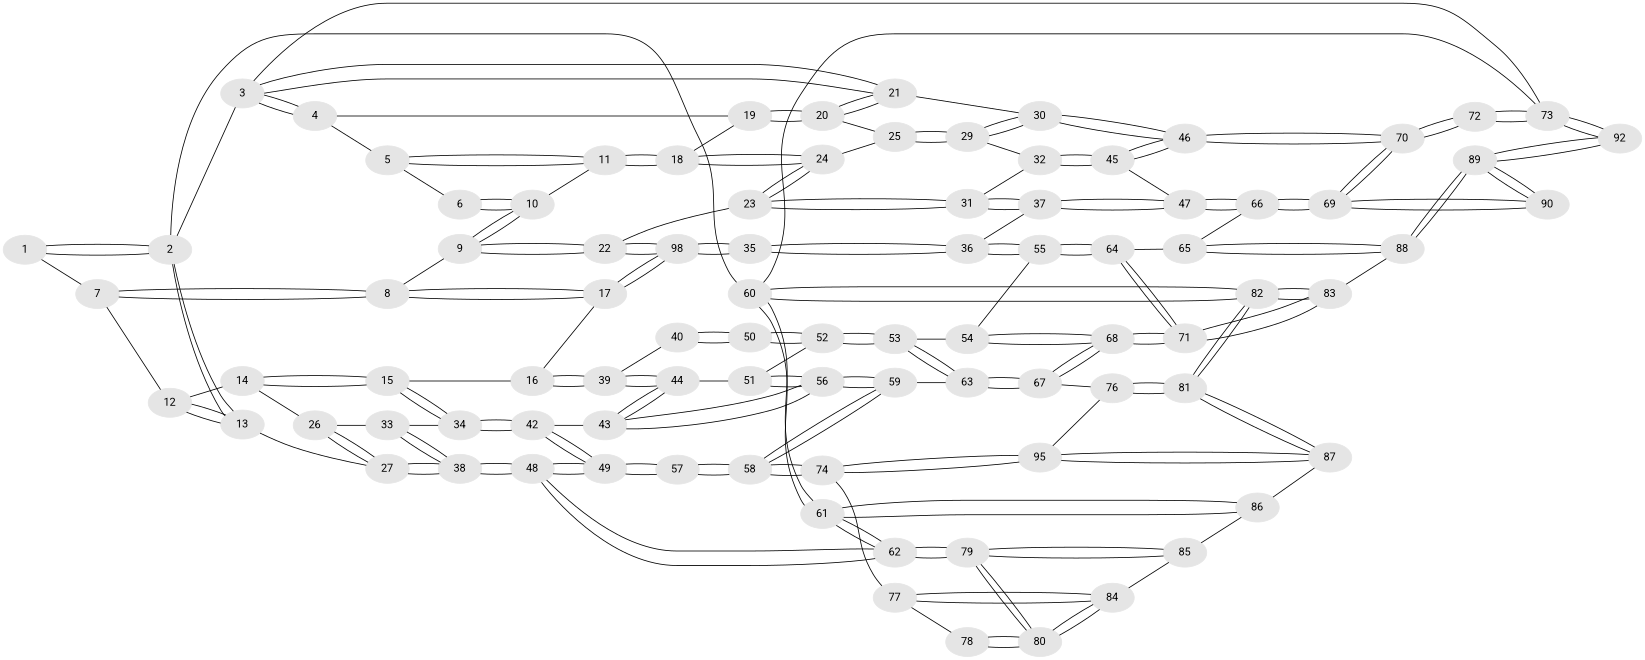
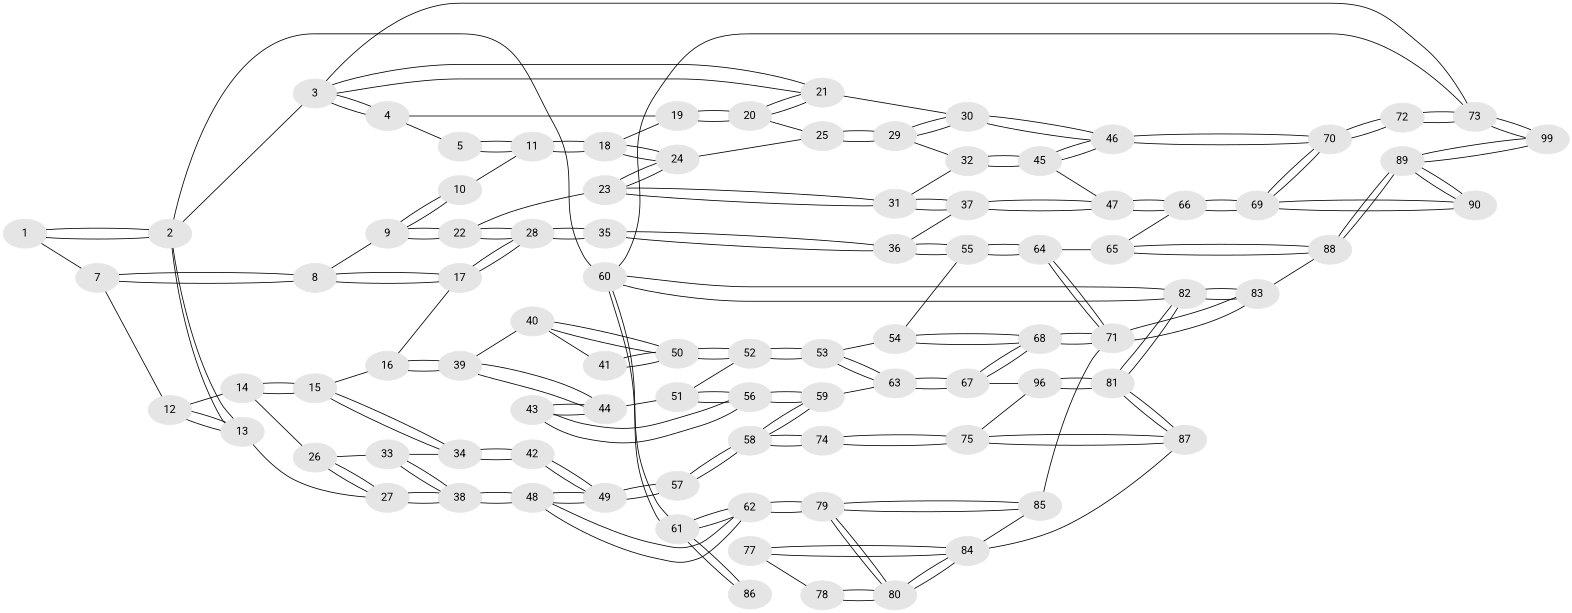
  graph {
    fontname=Roboto
    rankdir=LR
    node [color=gray90 fontname=Roboto style=filled]
    edge [fontname=Roboto]
    1
    2
    7
    3
    13
    60
    8
    12
    4
    21
    73
    27
    61
    82
    5
    19
    30
-   92
-   6
+   92 [label=99]
    11
    20
    10
    18
    9
    17
    14
    22
-   28 [label=98]
+   28
    23
    24
    15
    26
    38
    16
    34
    33
    39
    42
    40
    44
    35
    25
    29
    46
    31
    32
    37
    48
    36
    45
    70
    47
    43
    49
    55
+   41
    50
    64
    66
    62
    51
    52
    56
    57
    59
    72
    69
    79
    58
    53
    54
    63
    68
    67
    71
    65
    74
-   75 [label=95]
+   75
    77
    86
    83
    87
    80
    85
-   76
+   76 [label=96]
    88
    89
    90
    81
    78
    84
    1 -- 2
    1 -- 2
    1 -- 7
    2 -- 3
    2 -- 13
    2 -- 13
    2 -- 60
    7 -- 8
    7 -- 8
    7 -- 12
    3 -- 4
    3 -- 4
    3 -- 21
    3 -- 21
    3 -- 73
    13 -- 27
    60 -- 73
    60 -- 61
    60 -- 61
    60 -- 82
    60 -- 82
    8 -- 9
    8 -- 17
    8 -- 17
    12 -- 13
    12 -- 13
    12 -- 14
    4 -- 5
    4 -- 19
    21 -- 30
    73 -- 92
    73 -- 92
    27 -- 38
    27 -- 38
    61 -- 62
    61 -- 62
    61 -- 86
    61 -- 86
    82 -- 83
    82 -- 83
-   5 -- 6
    5 -- 11
    5 -- 11
    19 -- 20
    19 -- 20
    30 -- 46
    30 -- 46
-   6 -- 10
-   6 -- 10
    11 -- 18
    11 -- 18
    20 -- 21
    20 -- 21
    20 -- 25
    10 -- 11
    18 -- 19
    18 -- 24
    18 -- 24
    9 -- 10
    9 -- 10
    9 -- 22
    9 -- 22
    17 -- 28
    17 -- 28
    14 -- 15
    14 -- 15
    14 -- 26
    22 -- 28
    22 -- 28
    22 -- 23
    28 -- 35
    28 -- 35
    23 -- 24
    23 -- 24
    23 -- 31
    23 -- 31
    24 -- 25
    15 -- 16
    15 -- 34
    15 -- 34
    26 -- 27
    26 -- 27
    26 -- 33
    38 -- 48
    38 -- 48
    16 -- 17
    16 -- 39
    16 -- 39
    34 -- 42
    34 -- 42
    33 -- 38
    33 -- 38
    33 -- 34
    39 -- 40
    39 -- 44
    39 -- 44
-   42 -- 43
    42 -- 49
    42 -- 49
+   40 -- 41
    40 -- 50
    40 -- 50
    44 -- 51
    35 -- 36
    35 -- 36
    25 -- 29
    25 -- 29
    29 -- 30
    29 -- 30
    29 -- 32
    46 -- 70
    46 -- 70
    31 -- 32
    31 -- 37
    31 -- 37
    32 -- 45
    32 -- 45
    37 -- 47
    37 -- 47
    48 -- 49
    48 -- 49
    48 -- 62
    48 -- 62
    36 -- 37
    36 -- 55
    36 -- 55
    45 -- 46
    45 -- 46
    45 -- 47
    70 -- 72
    70 -- 72
    47 -- 66
    47 -- 66
    43 -- 44
    43 -- 44
    43 -- 56
    43 -- 56
    49 -- 57
    49 -- 57
    55 -- 64
    55 -- 64
+   41 -- 50
+   41 -- 50
    50 -- 52
    50 -- 52
    64 -- 71
    64 -- 71
    64 -- 65
    66 -- 69
    66 -- 69
    62 -- 79
    62 -- 79
    51 -- 52
    51 -- 56
    51 -- 56
    52 -- 53
    52 -- 53
    56 -- 59
    56 -- 59
    57 -- 58
    57 -- 58
    59 -- 63
    72 -- 73
    72 -- 73
    69 -- 70
    69 -- 70
    69 -- 90
    69 -- 90
    79 -- 80
    79 -- 80
    79 -- 85
    79 -- 85
    58 -- 59
    58 -- 59
    58 -- 74
    58 -- 74
    53 -- 54
    53 -- 63
    53 -- 63
    54 -- 55
    54 -- 68
    54 -- 68
    63 -- 67
    63 -- 67
    68 -- 71
    68 -- 71
    67 -- 68
    67 -- 68
    67 -- 76
    71 -- 83
    71 -- 83
    65 -- 66
    65 -- 88
    65 -- 88
    74 -- 75
    74 -- 75
-   74 -- 77
    75 -- 87
    75 -- 87
    75 -- 76
    77 -- 78
    77 -- 84
    77 -- 84
-   86 -- 87
+   84 -- 87
    83 -- 88
    80 -- 84
    80 -- 84
-   85 -- 86
+   85 -- 71
    76 -- 81
    76 -- 81
    88 -- 89
    88 -- 89
    89 -- 92
    89 -- 92
    89 -- 90
    89 -- 90
    81 -- 82
    81 -- 82
    81 -- 87
    81 -- 87
    78 -- 80
    78 -- 80
    84 -- 85
  }
